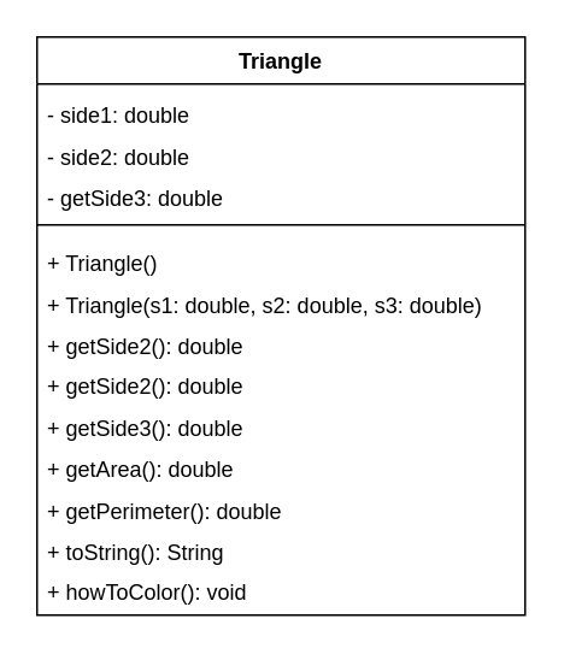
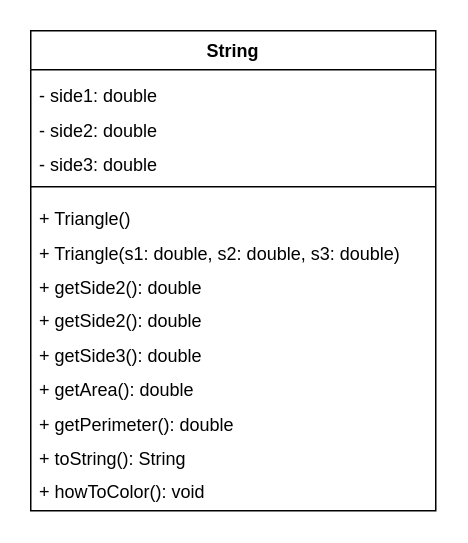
  <mxCell id="0" />
  <mxCell id="1" parent="0" />
- <mxCell id="2" value="Triangle" style="swimlane;fontStyle=1;align=center;verticalAlign=top;childLayout=stackLayout;horizontal=1;startSize=26;horizontalStack=0;resizeParent=1;resizeParentMax=0;resizeLast=0;collapsible=1;marginBottom=0;whiteSpace=wrap;html=1;" vertex="1" parent="1"><mxGeometry x="20" y="20" width="270" height="320" as="geometry" /></mxCell>
- <mxCell id="3" value="&lt;div style=&quot;line-height: 190%;&quot;&gt;&lt;div&gt;- side1: double&lt;/div&gt;&lt;div&gt;- side2: double&lt;/div&gt;&lt;div&gt;- getSide3: double&lt;/div&gt;&lt;/div&gt;" style="text;strokeColor=none;fillColor=none;align=left;verticalAlign=top;spacingLeft=4;spacingRight=4;overflow=hidden;rotatable=0;points=[[0,0.5],[1,0.5]];portConstraint=eastwest;whiteSpace=wrap;html=1;" vertex="1" parent="2"><mxGeometry y="26" width="270" height="74" as="geometry" /></mxCell>
+ <mxCell id="2" value="String" style="swimlane;fontStyle=1;align=center;verticalAlign=top;childLayout=stackLayout;horizontal=1;startSize=26;horizontalStack=0;resizeParent=1;resizeParentMax=0;resizeLast=0;collapsible=1;marginBottom=0;whiteSpace=wrap;html=1;" vertex="1" parent="1"><mxGeometry x="20" y="20" width="270" height="320" as="geometry" /></mxCell>
+ <mxCell id="3" value="&lt;div style=&quot;line-height: 190%;&quot;&gt;&lt;div&gt;- side1: double&lt;/div&gt;&lt;div&gt;- side2: double&lt;/div&gt;&lt;div&gt;- side3: double&lt;/div&gt;&lt;/div&gt;" style="text;strokeColor=none;fillColor=none;align=left;verticalAlign=top;spacingLeft=4;spacingRight=4;overflow=hidden;rotatable=0;points=[[0,0.5],[1,0.5]];portConstraint=eastwest;whiteSpace=wrap;html=1;" vertex="1" parent="2"><mxGeometry y="26" width="270" height="74" as="geometry" /></mxCell>
  <mxCell id="4" value="" style="line;strokeWidth=1;fillColor=none;align=left;verticalAlign=middle;spacingTop=-1;spacingLeft=3;spacingRight=3;rotatable=0;labelPosition=right;points=[];portConstraint=eastwest;strokeColor=inherit;" vertex="1" parent="2"><mxGeometry y="100" width="270" height="8" as="geometry" /></mxCell>
  <mxCell id="5" value="&lt;div style=&quot;line-height: 190%;&quot;&gt;&lt;div&gt;+ Triangle()&lt;/div&gt;&lt;div&gt;+ Triangle(s1: double, s2: double, s3: double)&lt;/div&gt;&lt;div&gt;+ getSide2(): double&lt;/div&gt;&lt;div&gt;+ getSide2(): double&lt;/div&gt;&lt;div&gt;+ getSide3(): double&lt;/div&gt;&lt;div&gt;+ getArea(): double&lt;/div&gt;&lt;div&gt;+ getPerimeter(): double&lt;/div&gt;&lt;div&gt;+ toString(): String&lt;/div&gt;&lt;div&gt;+ howToColor(): void&lt;/div&gt;&lt;/div&gt;" style="text;strokeColor=none;fillColor=none;align=left;verticalAlign=top;spacingLeft=4;spacingRight=4;overflow=hidden;rotatable=0;points=[[0,0.5],[1,0.5]];portConstraint=eastwest;whiteSpace=wrap;html=1;" vertex="1" parent="2"><mxGeometry y="108" width="270" height="212" as="geometry" /></mxCell>
